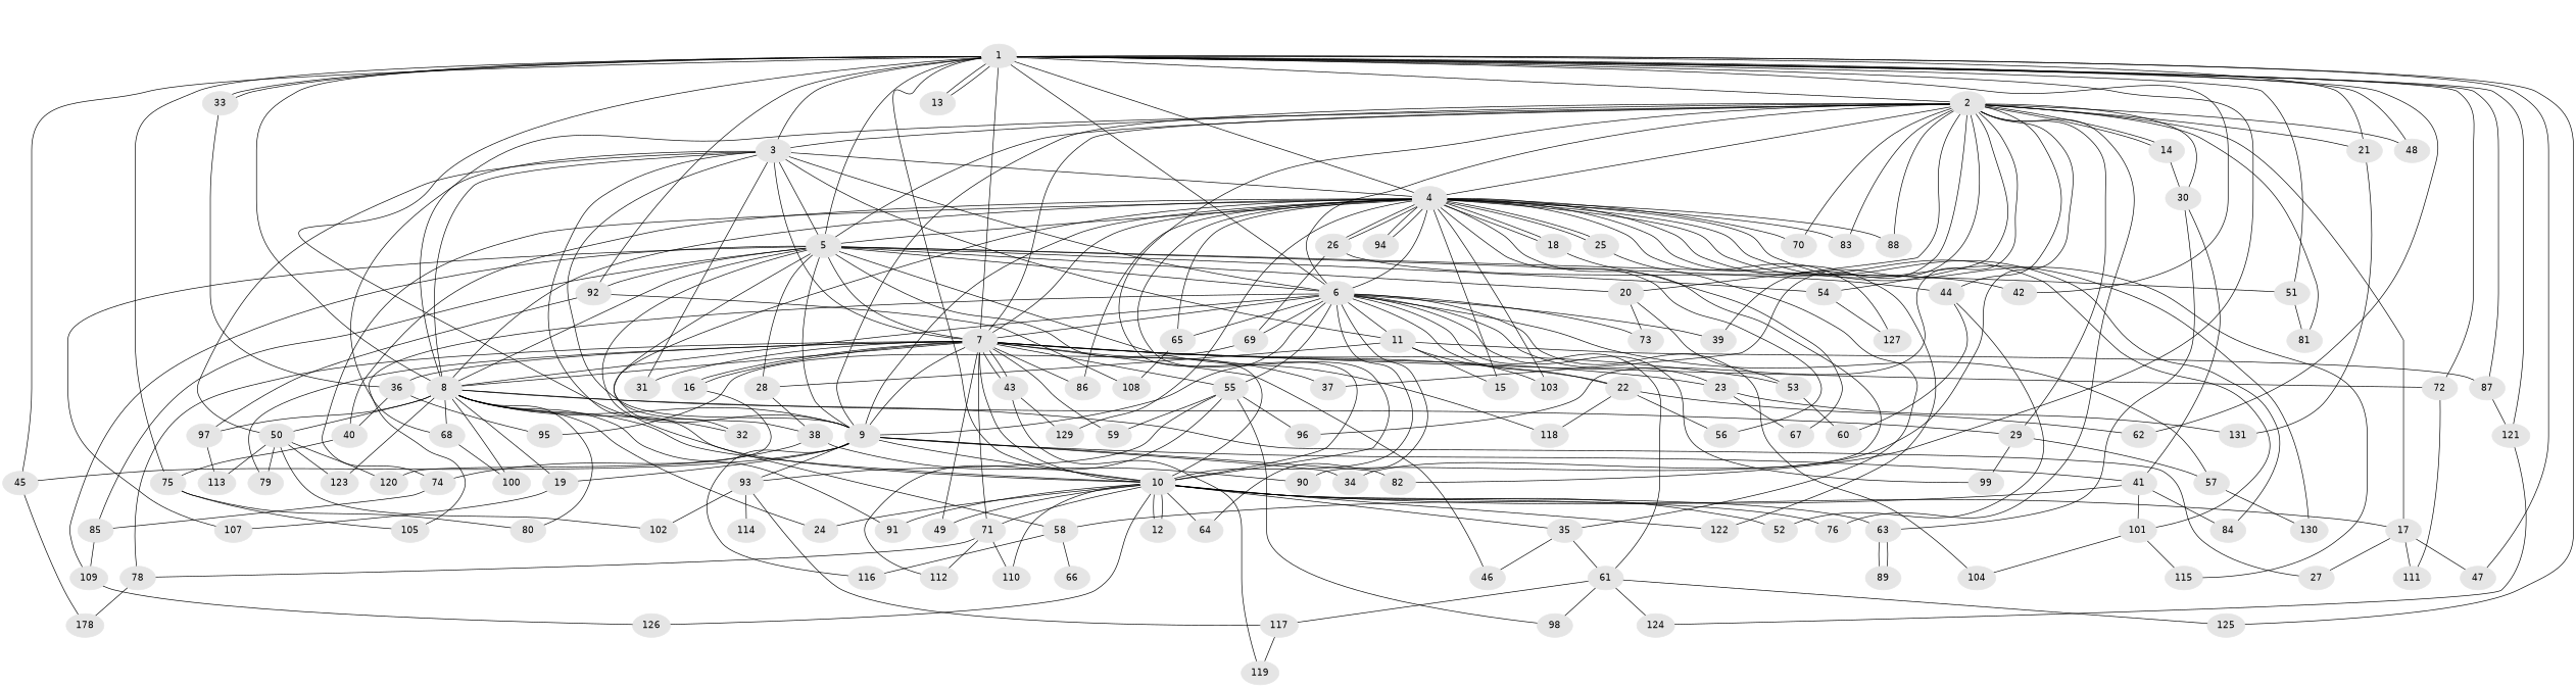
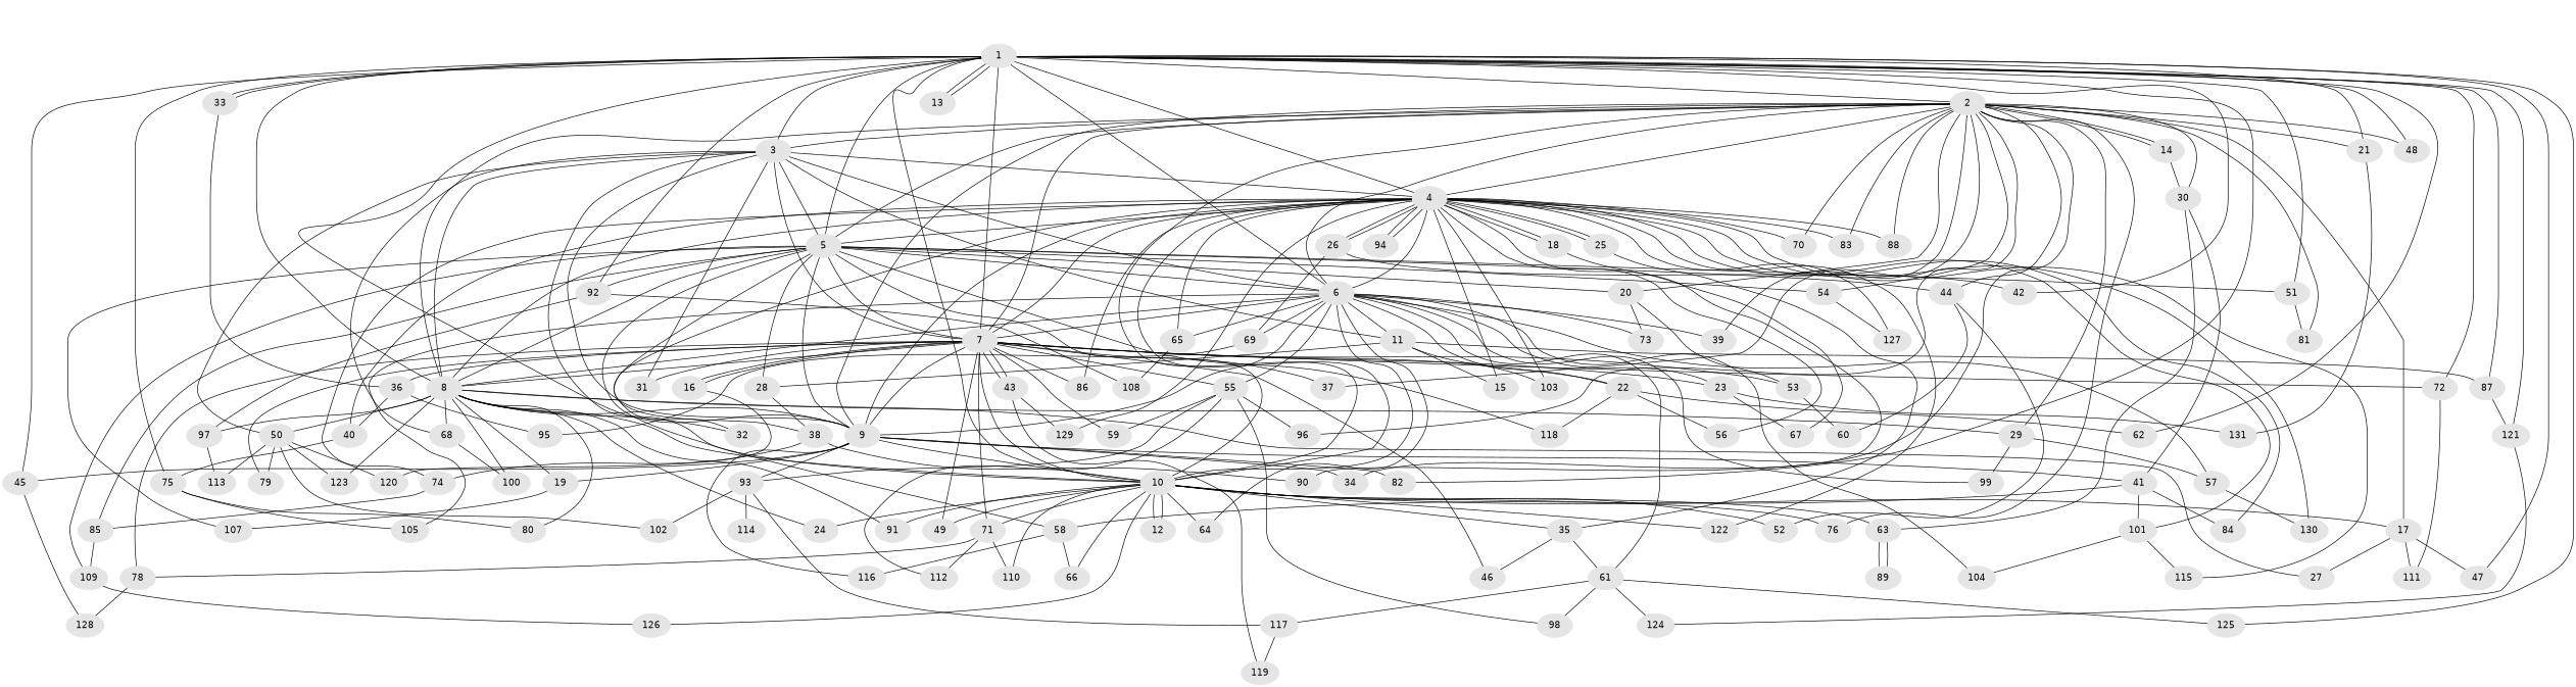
  graph {
    fontname="DejaVu Sans"
    node [color=gray90 fontname="DejaVu Sans" style=filled]
    edge [fontname="DejaVu Sans"]
    1
    2
    3
    4
    5
    6
    7
    8
    9
    10
    13
    21
    33
    42
    45
    47
    48
    51
    62
    72
    75
    82
    87
    92
    121
    125
    14
    17
    20
    29
    30
    34
    37
    39
    44
    54
    70
    76
    81
    83
    88
    96
    11
    31
    50
    68
    15
    18
    25
    26
    32
    40
    56
    65
    74
    84
    86
    90
    94
    101
    103
    115
    122
    127
    129
    130
    28
    38
    58
    85
    107
    109
    118
    22
    23
    55
    57
    61
    64
    69
    73
    99
    104
    105
    16
    36
    43
    46
    49
    53
    59
    71
    78
    79
    19
    24
    27
    80
    91
    97
    100
    123
    41
    93
    116
    12
    35
    52
    63
    66
    110
    126
    131
-   128 [label=178]
+   128
    111
    108
    124
    60
    120
    102
    113
    67
    98
    112
    117
    95
    119
    114
    89
    1 -- 2
    1 -- 3
    1 -- 4
    1 -- 5
    1 -- 6
    1 -- 7
    1 -- 8
    1 -- 9
    1 -- 10
    1 -- 13
    1 -- 13
    1 -- 21
    1 -- 33
    1 -- 33
    1 -- 42
    1 -- 45
    1 -- 47
    1 -- 48
    1 -- 51
    1 -- 62
    1 -- 72
    1 -- 75
    1 -- 82
    1 -- 87
    1 -- 92
    1 -- 121
    1 -- 125
    2 -- 3
    2 -- 4
    2 -- 5
    2 -- 6
    2 -- 7
    2 -- 8
    2 -- 9
    2 -- 10
    2 -- 21
    2 -- 48
    2 -- 14
    2 -- 14
    2 -- 17
    2 -- 20
    2 -- 29
    2 -- 30
    2 -- 34
    2 -- 37
    2 -- 39
    2 -- 44
    2 -- 54
    2 -- 70
    2 -- 76
    2 -- 81
    2 -- 83
    2 -- 88
    2 -- 96
    3 -- 4
    3 -- 5
    3 -- 6
    3 -- 7
    3 -- 8
    3 -- 9
    3 -- 10
    3 -- 11
    3 -- 31
    3 -- 50
    3 -- 68
    4 -- 5
    4 -- 6
    4 -- 7
    4 -- 8
    4 -- 9
    4 -- 10
    4 -- 70
    4 -- 83
    4 -- 88
    4 -- 15
    4 -- 18
    4 -- 18
    4 -- 25
    4 -- 25
    4 -- 26
    4 -- 26
    4 -- 32
    4 -- 40
    4 -- 56
    4 -- 65
    4 -- 74
    4 -- 84
    4 -- 86
    4 -- 90
    4 -- 94
    4 -- 94
    4 -- 101
    4 -- 103
    4 -- 115
    4 -- 122
    4 -- 127
    4 -- 129
    4 -- 130
    5 -- 6
    5 -- 7
    5 -- 8
    5 -- 9
    5 -- 10
    5 -- 51
    5 -- 92
    5 -- 20
    5 -- 44
    5 -- 54
    5 -- 28
    5 -- 38
    5 -- 58
    5 -- 85
    5 -- 107
    5 -- 109
    5 -- 118
    6 -- 7
    6 -- 8
    6 -- 9
    6 -- 10
    6 -- 39
    6 -- 11
    6 -- 65
    6 -- 22
    6 -- 23
    6 -- 55
    6 -- 57
    6 -- 61
    6 -- 64
    6 -- 69
    6 -- 73
    6 -- 99
    6 -- 104
    6 -- 105
    7 -- 8
    7 -- 9
    7 -- 10
    7 -- 72
    7 -- 37
    7 -- 31
    7 -- 86
    7 -- 22
    7 -- 23
    7 -- 55
    7 -- 16
    7 -- 16
    7 -- 36
    7 -- 43
    7 -- 43
    7 -- 46
    7 -- 49
    7 -- 53
    7 -- 59
    7 -- 71
    7 -- 78
    7 -- 79
    8 -- 9
    8 -- 10
    8 -- 29
    8 -- 50
    8 -- 68
    8 -- 32
    8 -- 19
    8 -- 24
    8 -- 27
    8 -- 80
    8 -- 91
    8 -- 97
    8 -- 100
    8 -- 123
    9 -- 10
    9 -- 45
    9 -- 82
    9 -- 34
    9 -- 19
    9 -- 41
    9 -- 93
    9 -- 116
    10 -- 17
    10 -- 76
    10 -- 122
    10 -- 64
    10 -- 49
    10 -- 71
    10 -- 24
    10 -- 91
    10 -- 12
    10 -- 12
    10 -- 35
    10 -- 52
    10 -- 63
+   10 -- 66
    10 -- 110
    10 -- 126
    21 -- 131
    33 -- 36
    45 -- 128
    51 -- 81
    72 -- 111
    75 -- 105
    75 -- 80
    87 -- 121
    92 -- 97
    92 -- 108
    121 -- 124
    14 -- 30
    17 -- 47
    17 -- 27
    17 -- 111
    20 -- 73
    20 -- 53
    29 -- 57
    29 -- 99
    30 -- 41
    30 -- 63
    44 -- 52
    44 -- 60
    54 -- 127
    11 -- 87
    11 -- 15
    11 -- 103
    11 -- 28
    50 -- 79
    50 -- 123
    50 -- 120
    50 -- 102
    50 -- 113
    68 -- 100
    18 -- 67
    25 -- 35
    26 -- 42
    26 -- 69
    40 -- 75
    65 -- 108
    74 -- 85
    101 -- 115
    101 -- 104
    28 -- 38
    38 -- 74
    38 -- 90
    58 -- 116
    58 -- 66
    85 -- 109
    109 -- 126
    22 -- 62
    22 -- 56
    22 -- 118
    23 -- 131
    23 -- 67
    55 -- 96
    55 -- 59
    55 -- 93
    55 -- 98
    55 -- 112
    57 -- 130
    61 -- 125
    61 -- 124
    61 -- 98
    61 -- 117
    69 -- 95
    16 -- 120
    36 -- 40
    36 -- 95
    43 -- 129
    43 -- 119
    53 -- 60
    71 -- 78
    71 -- 110
    71 -- 112
    78 -- 128
    19 -- 107
    97 -- 113
    41 -- 84
    41 -- 101
    41 -- 58
    93 -- 102
    93 -- 117
    93 -- 114
    35 -- 61
    35 -- 46
    63 -- 89
    63 -- 89
    117 -- 119
  }
